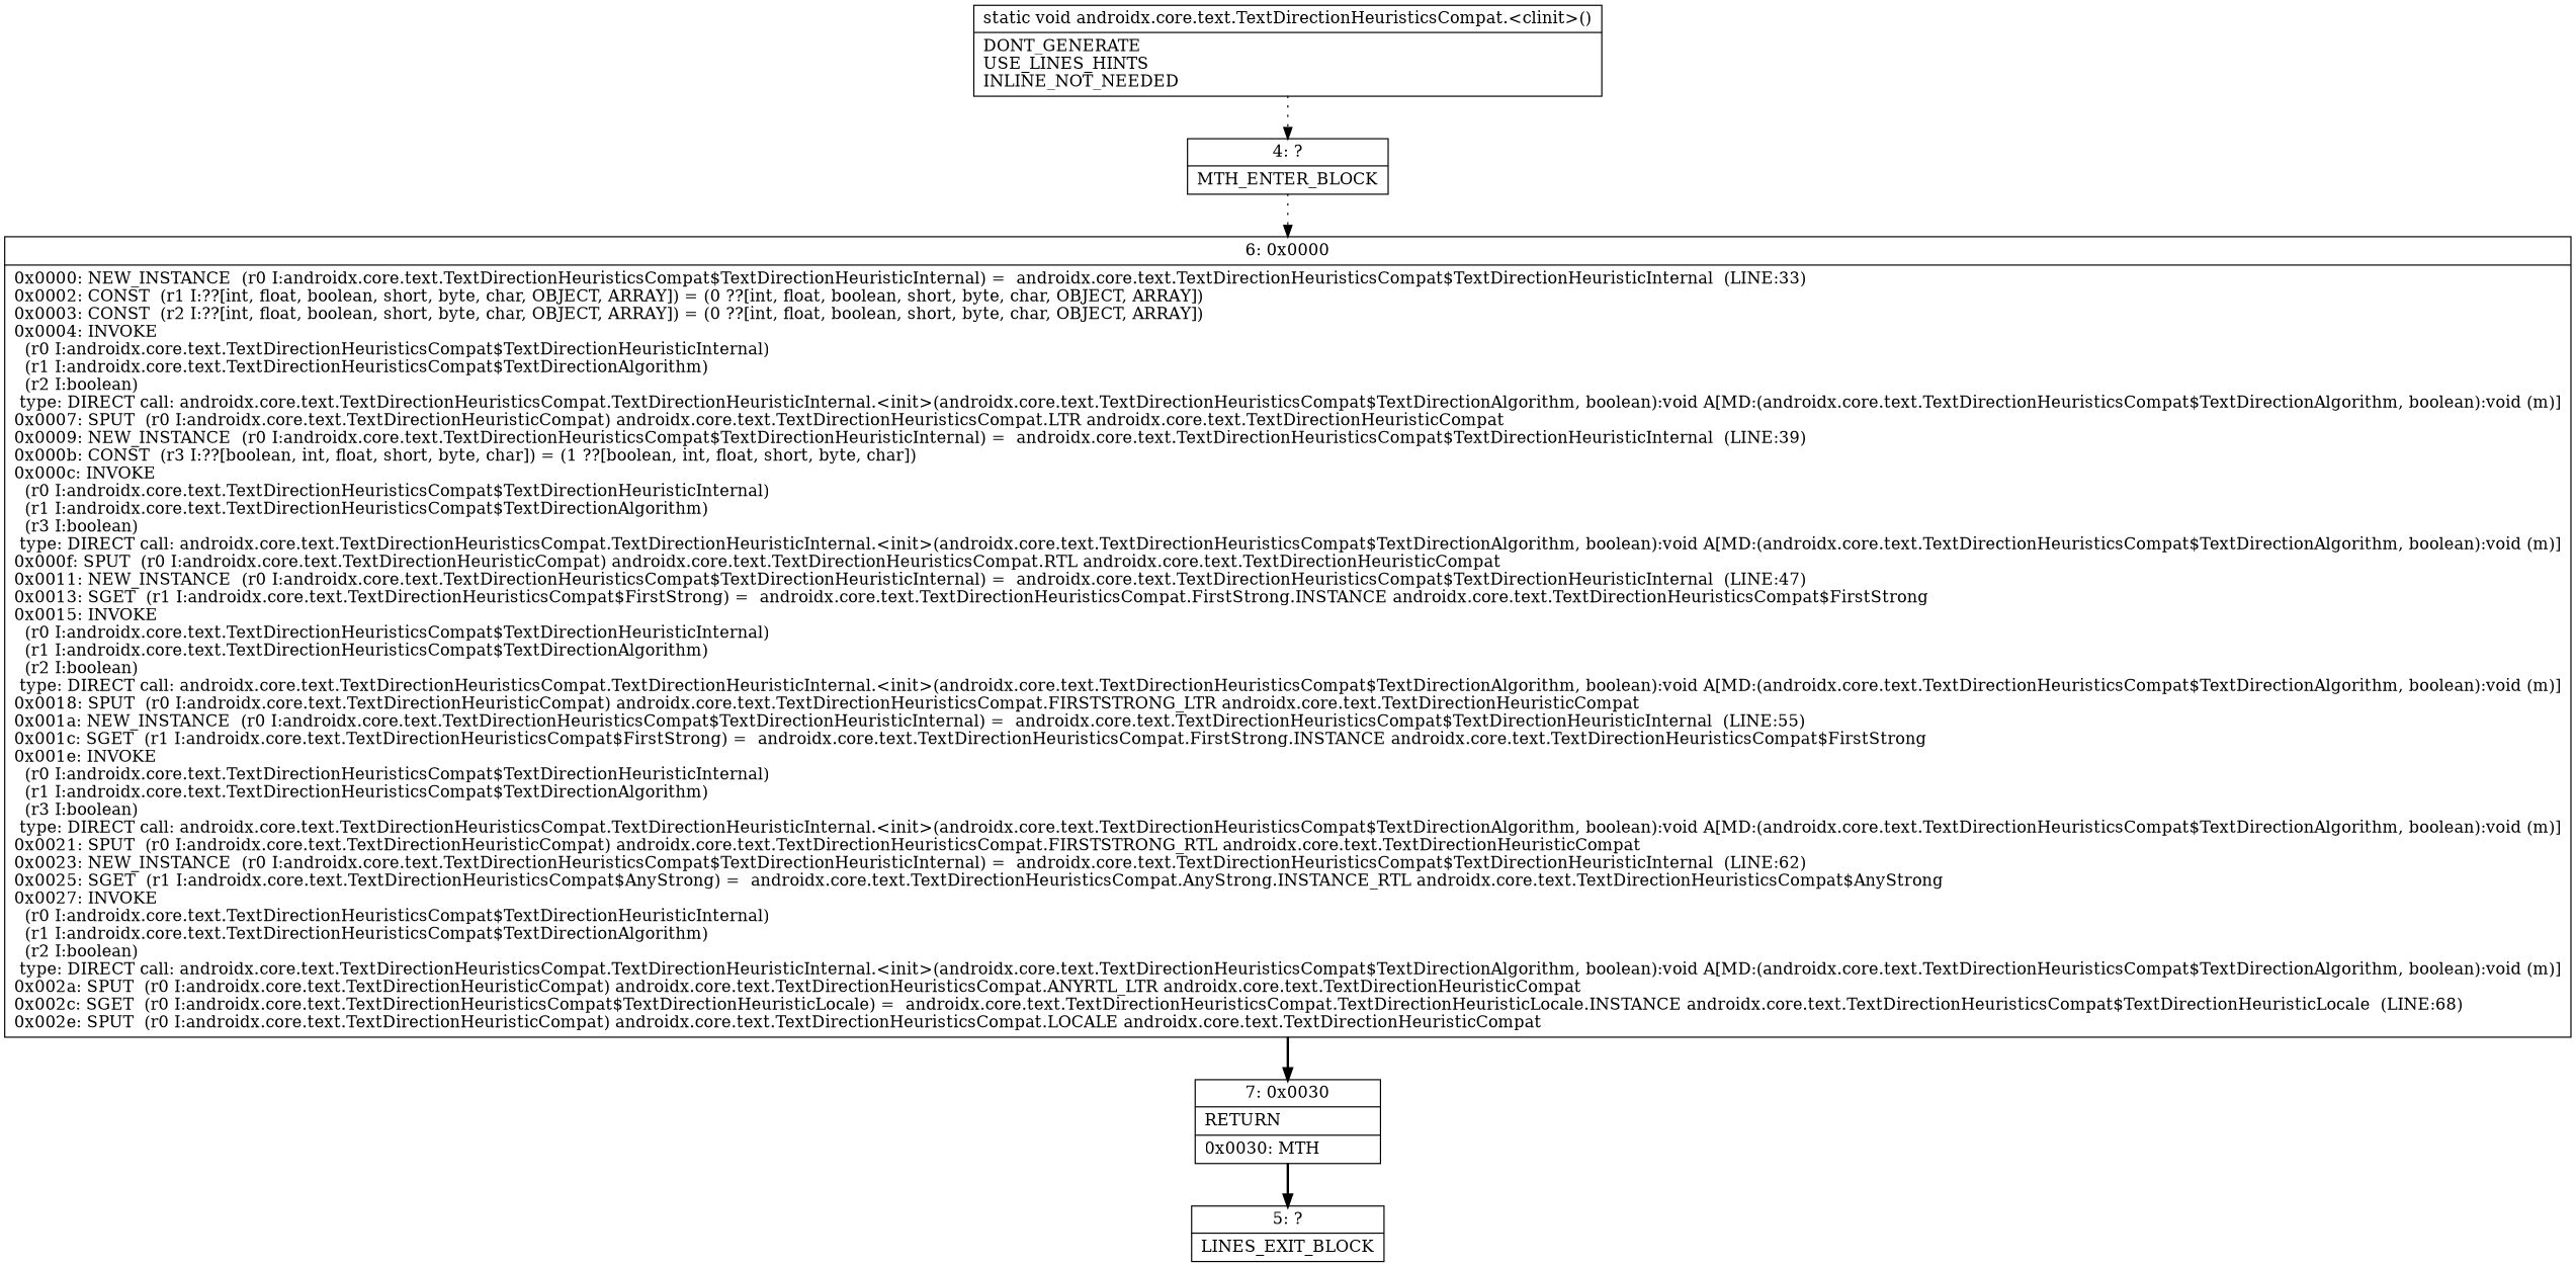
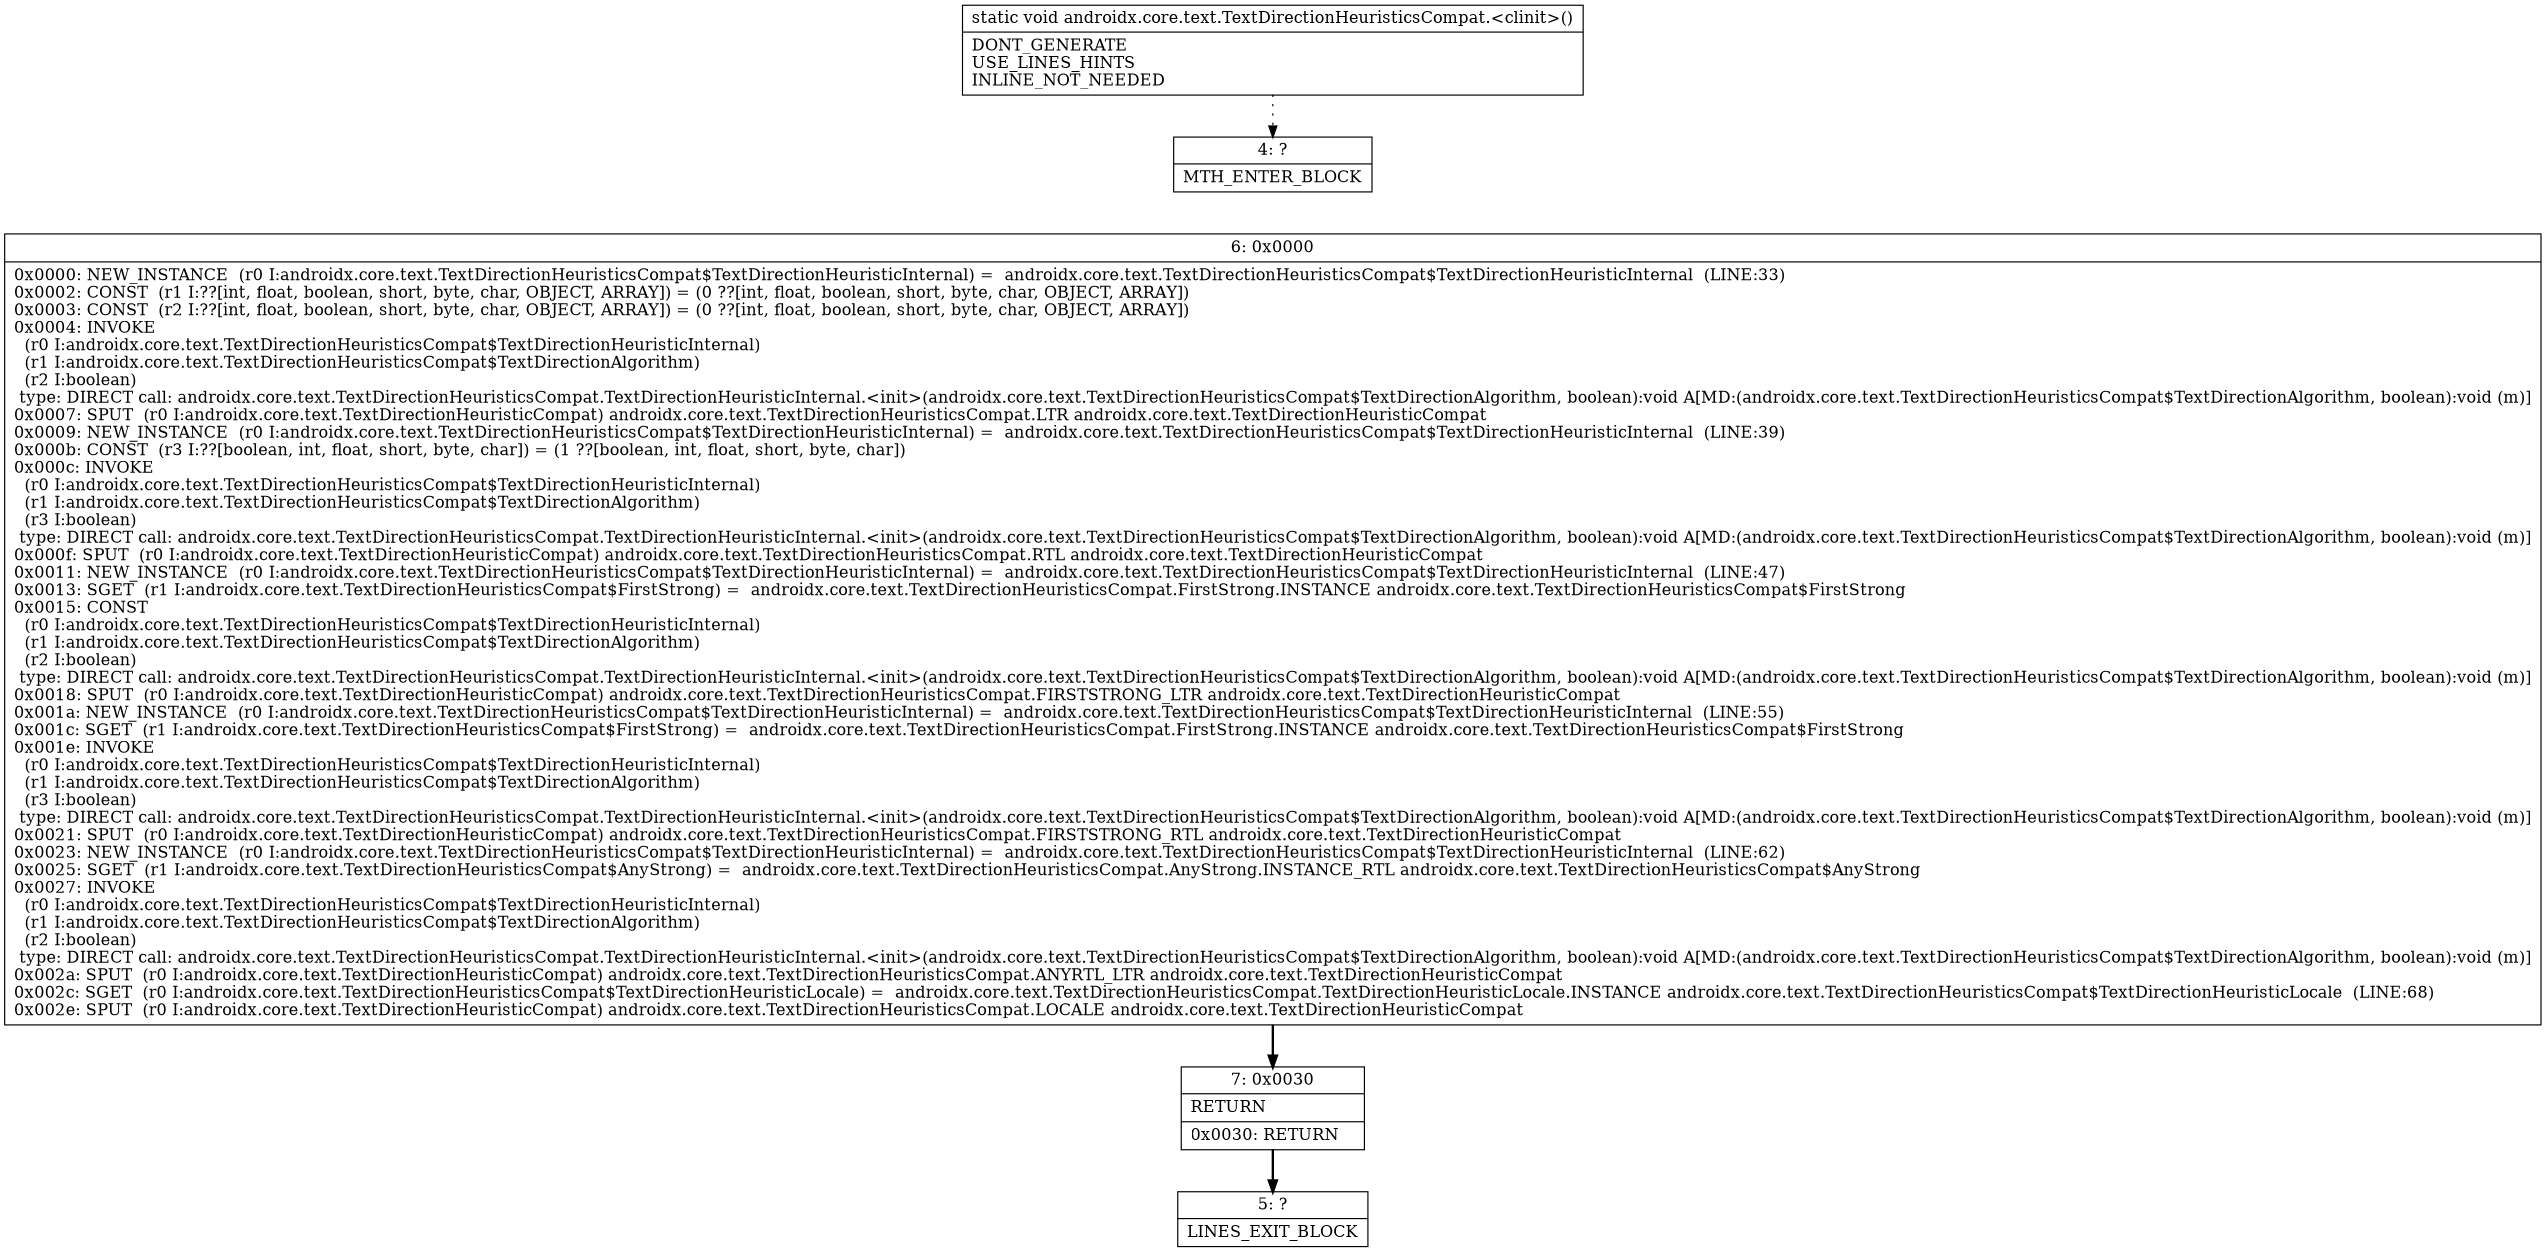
  digraph {
    node [shape=record]
    edge [style=dotted]
    n1 [label="{4\:\ ?|MTH_ENTER_BLOCK\l}"]
-   n2 [label="{6\:\ 0x0000|0x0000: NEW_INSTANCE  (r0 I:androidx.core.text.TextDirectionHeuristicsCompat$TextDirectionHeuristicInternal) =  androidx.core.text.TextDirectionHeuristicsCompat$TextDirectionHeuristicInternal  (LINE:33)\l0x0002: CONST  (r1 I:??[int, float, boolean, short, byte, char, OBJECT, ARRAY]) = (0 ??[int, float, boolean, short, byte, char, OBJECT, ARRAY]) \l0x0003: CONST  (r2 I:??[int, float, boolean, short, byte, char, OBJECT, ARRAY]) = (0 ??[int, float, boolean, short, byte, char, OBJECT, ARRAY]) \l0x0004: INVOKE  \l  (r0 I:androidx.core.text.TextDirectionHeuristicsCompat$TextDirectionHeuristicInternal)\l  (r1 I:androidx.core.text.TextDirectionHeuristicsCompat$TextDirectionAlgorithm)\l  (r2 I:boolean)\l type: DIRECT call: androidx.core.text.TextDirectionHeuristicsCompat.TextDirectionHeuristicInternal.\<init\>(androidx.core.text.TextDirectionHeuristicsCompat$TextDirectionAlgorithm, boolean):void A[MD:(androidx.core.text.TextDirectionHeuristicsCompat$TextDirectionAlgorithm, boolean):void (m)]\l0x0007: SPUT  (r0 I:androidx.core.text.TextDirectionHeuristicCompat) androidx.core.text.TextDirectionHeuristicsCompat.LTR androidx.core.text.TextDirectionHeuristicCompat \l0x0009: NEW_INSTANCE  (r0 I:androidx.core.text.TextDirectionHeuristicsCompat$TextDirectionHeuristicInternal) =  androidx.core.text.TextDirectionHeuristicsCompat$TextDirectionHeuristicInternal  (LINE:39)\l0x000b: CONST  (r3 I:??[boolean, int, float, short, byte, char]) = (1 ??[boolean, int, float, short, byte, char]) \l0x000c: INVOKE  \l  (r0 I:androidx.core.text.TextDirectionHeuristicsCompat$TextDirectionHeuristicInternal)\l  (r1 I:androidx.core.text.TextDirectionHeuristicsCompat$TextDirectionAlgorithm)\l  (r3 I:boolean)\l type: DIRECT call: androidx.core.text.TextDirectionHeuristicsCompat.TextDirectionHeuristicInternal.\<init\>(androidx.core.text.TextDirectionHeuristicsCompat$TextDirectionAlgorithm, boolean):void A[MD:(androidx.core.text.TextDirectionHeuristicsCompat$TextDirectionAlgorithm, boolean):void (m)]\l0x000f: SPUT  (r0 I:androidx.core.text.TextDirectionHeuristicCompat) androidx.core.text.TextDirectionHeuristicsCompat.RTL androidx.core.text.TextDirectionHeuristicCompat \l0x0011: NEW_INSTANCE  (r0 I:androidx.core.text.TextDirectionHeuristicsCompat$TextDirectionHeuristicInternal) =  androidx.core.text.TextDirectionHeuristicsCompat$TextDirectionHeuristicInternal  (LINE:47)\l0x0013: SGET  (r1 I:androidx.core.text.TextDirectionHeuristicsCompat$FirstStrong) =  androidx.core.text.TextDirectionHeuristicsCompat.FirstStrong.INSTANCE androidx.core.text.TextDirectionHeuristicsCompat$FirstStrong \l0x0015: INVOKE  \l  (r0 I:androidx.core.text.TextDirectionHeuristicsCompat$TextDirectionHeuristicInternal)\l  (r1 I:androidx.core.text.TextDirectionHeuristicsCompat$TextDirectionAlgorithm)\l  (r2 I:boolean)\l type: DIRECT call: androidx.core.text.TextDirectionHeuristicsCompat.TextDirectionHeuristicInternal.\<init\>(androidx.core.text.TextDirectionHeuristicsCompat$TextDirectionAlgorithm, boolean):void A[MD:(androidx.core.text.TextDirectionHeuristicsCompat$TextDirectionAlgorithm, boolean):void (m)]\l0x0018: SPUT  (r0 I:androidx.core.text.TextDirectionHeuristicCompat) androidx.core.text.TextDirectionHeuristicsCompat.FIRSTSTRONG_LTR androidx.core.text.TextDirectionHeuristicCompat \l0x001a: NEW_INSTANCE  (r0 I:androidx.core.text.TextDirectionHeuristicsCompat$TextDirectionHeuristicInternal) =  androidx.core.text.TextDirectionHeuristicsCompat$TextDirectionHeuristicInternal  (LINE:55)\l0x001c: SGET  (r1 I:androidx.core.text.TextDirectionHeuristicsCompat$FirstStrong) =  androidx.core.text.TextDirectionHeuristicsCompat.FirstStrong.INSTANCE androidx.core.text.TextDirectionHeuristicsCompat$FirstStrong \l0x001e: INVOKE  \l  (r0 I:androidx.core.text.TextDirectionHeuristicsCompat$TextDirectionHeuristicInternal)\l  (r1 I:androidx.core.text.TextDirectionHeuristicsCompat$TextDirectionAlgorithm)\l  (r3 I:boolean)\l type: DIRECT call: androidx.core.text.TextDirectionHeuristicsCompat.TextDirectionHeuristicInternal.\<init\>(androidx.core.text.TextDirectionHeuristicsCompat$TextDirectionAlgorithm, boolean):void A[MD:(androidx.core.text.TextDirectionHeuristicsCompat$TextDirectionAlgorithm, boolean):void (m)]\l0x0021: SPUT  (r0 I:androidx.core.text.TextDirectionHeuristicCompat) androidx.core.text.TextDirectionHeuristicsCompat.FIRSTSTRONG_RTL androidx.core.text.TextDirectionHeuristicCompat \l0x0023: NEW_INSTANCE  (r0 I:androidx.core.text.TextDirectionHeuristicsCompat$TextDirectionHeuristicInternal) =  androidx.core.text.TextDirectionHeuristicsCompat$TextDirectionHeuristicInternal  (LINE:62)\l0x0025: SGET  (r1 I:androidx.core.text.TextDirectionHeuristicsCompat$AnyStrong) =  androidx.core.text.TextDirectionHeuristicsCompat.AnyStrong.INSTANCE_RTL androidx.core.text.TextDirectionHeuristicsCompat$AnyStrong \l0x0027: INVOKE  \l  (r0 I:androidx.core.text.TextDirectionHeuristicsCompat$TextDirectionHeuristicInternal)\l  (r1 I:androidx.core.text.TextDirectionHeuristicsCompat$TextDirectionAlgorithm)\l  (r2 I:boolean)\l type: DIRECT call: androidx.core.text.TextDirectionHeuristicsCompat.TextDirectionHeuristicInternal.\<init\>(androidx.core.text.TextDirectionHeuristicsCompat$TextDirectionAlgorithm, boolean):void A[MD:(androidx.core.text.TextDirectionHeuristicsCompat$TextDirectionAlgorithm, boolean):void (m)]\l0x002a: SPUT  (r0 I:androidx.core.text.TextDirectionHeuristicCompat) androidx.core.text.TextDirectionHeuristicsCompat.ANYRTL_LTR androidx.core.text.TextDirectionHeuristicCompat \l0x002c: SGET  (r0 I:androidx.core.text.TextDirectionHeuristicsCompat$TextDirectionHeuristicLocale) =  androidx.core.text.TextDirectionHeuristicsCompat.TextDirectionHeuristicLocale.INSTANCE androidx.core.text.TextDirectionHeuristicsCompat$TextDirectionHeuristicLocale  (LINE:68)\l0x002e: SPUT  (r0 I:androidx.core.text.TextDirectionHeuristicCompat) androidx.core.text.TextDirectionHeuristicsCompat.LOCALE androidx.core.text.TextDirectionHeuristicCompat \l}"]
-   n3 [label="{7\:\ 0x0030|RETURN\l|0x0030: MTH   \l}"]
+   n2 [label="{6\:\ 0x0000|0x0000: NEW_INSTANCE  (r0 I:androidx.core.text.TextDirectionHeuristicsCompat$TextDirectionHeuristicInternal) =  androidx.core.text.TextDirectionHeuristicsCompat$TextDirectionHeuristicInternal  (LINE:33)\l0x0002: CONST  (r1 I:??[int, float, boolean, short, byte, char, OBJECT, ARRAY]) = (0 ??[int, float, boolean, short, byte, char, OBJECT, ARRAY]) \l0x0003: CONST  (r2 I:??[int, float, boolean, short, byte, char, OBJECT, ARRAY]) = (0 ??[int, float, boolean, short, byte, char, OBJECT, ARRAY]) \l0x0004: INVOKE  \l  (r0 I:androidx.core.text.TextDirectionHeuristicsCompat$TextDirectionHeuristicInternal)\l  (r1 I:androidx.core.text.TextDirectionHeuristicsCompat$TextDirectionAlgorithm)\l  (r2 I:boolean)\l type: DIRECT call: androidx.core.text.TextDirectionHeuristicsCompat.TextDirectionHeuristicInternal.\<init\>(androidx.core.text.TextDirectionHeuristicsCompat$TextDirectionAlgorithm, boolean):void A[MD:(androidx.core.text.TextDirectionHeuristicsCompat$TextDirectionAlgorithm, boolean):void (m)]\l0x0007: SPUT  (r0 I:androidx.core.text.TextDirectionHeuristicCompat) androidx.core.text.TextDirectionHeuristicsCompat.LTR androidx.core.text.TextDirectionHeuristicCompat \l0x0009: NEW_INSTANCE  (r0 I:androidx.core.text.TextDirectionHeuristicsCompat$TextDirectionHeuristicInternal) =  androidx.core.text.TextDirectionHeuristicsCompat$TextDirectionHeuristicInternal  (LINE:39)\l0x000b: CONST  (r3 I:??[boolean, int, float, short, byte, char]) = (1 ??[boolean, int, float, short, byte, char]) \l0x000c: INVOKE  \l  (r0 I:androidx.core.text.TextDirectionHeuristicsCompat$TextDirectionHeuristicInternal)\l  (r1 I:androidx.core.text.TextDirectionHeuristicsCompat$TextDirectionAlgorithm)\l  (r3 I:boolean)\l type: DIRECT call: androidx.core.text.TextDirectionHeuristicsCompat.TextDirectionHeuristicInternal.\<init\>(androidx.core.text.TextDirectionHeuristicsCompat$TextDirectionAlgorithm, boolean):void A[MD:(androidx.core.text.TextDirectionHeuristicsCompat$TextDirectionAlgorithm, boolean):void (m)]\l0x000f: SPUT  (r0 I:androidx.core.text.TextDirectionHeuristicCompat) androidx.core.text.TextDirectionHeuristicsCompat.RTL androidx.core.text.TextDirectionHeuristicCompat \l0x0011: NEW_INSTANCE  (r0 I:androidx.core.text.TextDirectionHeuristicsCompat$TextDirectionHeuristicInternal) =  androidx.core.text.TextDirectionHeuristicsCompat$TextDirectionHeuristicInternal  (LINE:47)\l0x0013: SGET  (r1 I:androidx.core.text.TextDirectionHeuristicsCompat$FirstStrong) =  androidx.core.text.TextDirectionHeuristicsCompat.FirstStrong.INSTANCE androidx.core.text.TextDirectionHeuristicsCompat$FirstStrong \l0x0015: CONST  \l  (r0 I:androidx.core.text.TextDirectionHeuristicsCompat$TextDirectionHeuristicInternal)\l  (r1 I:androidx.core.text.TextDirectionHeuristicsCompat$TextDirectionAlgorithm)\l  (r2 I:boolean)\l type: DIRECT call: androidx.core.text.TextDirectionHeuristicsCompat.TextDirectionHeuristicInternal.\<init\>(androidx.core.text.TextDirectionHeuristicsCompat$TextDirectionAlgorithm, boolean):void A[MD:(androidx.core.text.TextDirectionHeuristicsCompat$TextDirectionAlgorithm, boolean):void (m)]\l0x0018: SPUT  (r0 I:androidx.core.text.TextDirectionHeuristicCompat) androidx.core.text.TextDirectionHeuristicsCompat.FIRSTSTRONG_LTR androidx.core.text.TextDirectionHeuristicCompat \l0x001a: NEW_INSTANCE  (r0 I:androidx.core.text.TextDirectionHeuristicsCompat$TextDirectionHeuristicInternal) =  androidx.core.text.TextDirectionHeuristicsCompat$TextDirectionHeuristicInternal  (LINE:55)\l0x001c: SGET  (r1 I:androidx.core.text.TextDirectionHeuristicsCompat$FirstStrong) =  androidx.core.text.TextDirectionHeuristicsCompat.FirstStrong.INSTANCE androidx.core.text.TextDirectionHeuristicsCompat$FirstStrong \l0x001e: INVOKE  \l  (r0 I:androidx.core.text.TextDirectionHeuristicsCompat$TextDirectionHeuristicInternal)\l  (r1 I:androidx.core.text.TextDirectionHeuristicsCompat$TextDirectionAlgorithm)\l  (r3 I:boolean)\l type: DIRECT call: androidx.core.text.TextDirectionHeuristicsCompat.TextDirectionHeuristicInternal.\<init\>(androidx.core.text.TextDirectionHeuristicsCompat$TextDirectionAlgorithm, boolean):void A[MD:(androidx.core.text.TextDirectionHeuristicsCompat$TextDirectionAlgorithm, boolean):void (m)]\l0x0021: SPUT  (r0 I:androidx.core.text.TextDirectionHeuristicCompat) androidx.core.text.TextDirectionHeuristicsCompat.FIRSTSTRONG_RTL androidx.core.text.TextDirectionHeuristicCompat \l0x0023: NEW_INSTANCE  (r0 I:androidx.core.text.TextDirectionHeuristicsCompat$TextDirectionHeuristicInternal) =  androidx.core.text.TextDirectionHeuristicsCompat$TextDirectionHeuristicInternal  (LINE:62)\l0x0025: SGET  (r1 I:androidx.core.text.TextDirectionHeuristicsCompat$AnyStrong) =  androidx.core.text.TextDirectionHeuristicsCompat.AnyStrong.INSTANCE_RTL androidx.core.text.TextDirectionHeuristicsCompat$AnyStrong \l0x0027: INVOKE  \l  (r0 I:androidx.core.text.TextDirectionHeuristicsCompat$TextDirectionHeuristicInternal)\l  (r1 I:androidx.core.text.TextDirectionHeuristicsCompat$TextDirectionAlgorithm)\l  (r2 I:boolean)\l type: DIRECT call: androidx.core.text.TextDirectionHeuristicsCompat.TextDirectionHeuristicInternal.\<init\>(androidx.core.text.TextDirectionHeuristicsCompat$TextDirectionAlgorithm, boolean):void A[MD:(androidx.core.text.TextDirectionHeuristicsCompat$TextDirectionAlgorithm, boolean):void (m)]\l0x002a: SPUT  (r0 I:androidx.core.text.TextDirectionHeuristicCompat) androidx.core.text.TextDirectionHeuristicsCompat.ANYRTL_LTR androidx.core.text.TextDirectionHeuristicCompat \l0x002c: SGET  (r0 I:androidx.core.text.TextDirectionHeuristicsCompat$TextDirectionHeuristicLocale) =  androidx.core.text.TextDirectionHeuristicsCompat.TextDirectionHeuristicLocale.INSTANCE androidx.core.text.TextDirectionHeuristicsCompat$TextDirectionHeuristicLocale  (LINE:68)\l0x002e: SPUT  (r0 I:androidx.core.text.TextDirectionHeuristicCompat) androidx.core.text.TextDirectionHeuristicsCompat.LOCALE androidx.core.text.TextDirectionHeuristicCompat \l}"]
+   n3 [label="{7\:\ 0x0030|RETURN\l|0x0030: RETURN   \l}"]
    n4 [label="{5\:\ ?|LINES_EXIT_BLOCK\l}"]
    n5 [label="{static void androidx.core.text.TextDirectionHeuristicsCompat.\<clinit\>()  | DONT_GENERATE\lUSE_LINES_HINTS\lINLINE_NOT_NEEDED\l}"]
-   n1 -> n2
    n2 -> n3 [style=bold]
    n3 -> n4 [style=bold]
    n5 -> n1
  }
